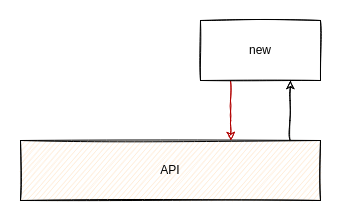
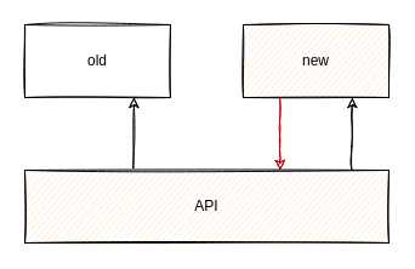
  <mxCell id="0" />
  <mxCell id="1" parent="0" />
+ <mxCell id="2" value="old" style="rounded=0;whiteSpace=wrap;html=1;sketch=1;" parent="1" vertex="1"><mxGeometry x="20" y="20" width="120" height="60" as="geometry" /></mxCell>
  <mxCell id="3" value="API" style="rounded=0;whiteSpace=wrap;html=1;sketch=1;fillColor=#ffe6cc;" parent="1" vertex="1"><mxGeometry x="20" y="140" width="300" height="60" as="geometry" /></mxCell>
+ <mxCell id="4" value="" style="endArrow=classic;html=1;sketch=1;exitX=0.298;exitY=-0.03;exitDx=0;exitDy=0;entryX=0.75;entryY=1;entryDx=0;entryDy=0;exitPerimeter=0;" parent="1" source="3" target="2" edge="1"><mxGeometry width="50" height="50" relative="1" as="geometry"><mxPoint x="130" y="110" as="sourcePoint" /><mxPoint x="180" y="60" as="targetPoint" /></mxGeometry></mxCell>
  <mxCell id="5" style="edgeStyle=orthogonalEdgeStyle;sketch=1;orthogonalLoop=1;jettySize=auto;html=1;exitX=0.898;exitY=-0.015;exitDx=0;exitDy=0;entryX=0.75;entryY=1;entryDx=0;entryDy=0;exitPerimeter=0;" parent="1" source="3" target="7" edge="1"><mxGeometry relative="1" as="geometry" /></mxCell>
  <mxCell id="6" style="edgeStyle=orthogonalEdgeStyle;sketch=1;orthogonalLoop=1;jettySize=auto;html=1;exitX=0.25;exitY=1;exitDx=0;exitDy=0;entryX=0.701;entryY=0;entryDx=0;entryDy=0;entryPerimeter=0;fillColor=#e51400;strokeColor=#B20000;" parent="1" source="7" target="3" edge="1"><mxGeometry relative="1" as="geometry" /></mxCell>
- <mxCell id="7" value="new" style="rounded=0;whiteSpace=wrap;html=1;sketch=1;" parent="1" vertex="1"><mxGeometry x="200" y="20" width="120" height="60" as="geometry" /></mxCell>
+ <mxCell id="7" value="new" style="rounded=0;whiteSpace=wrap;html=1;sketch=1;fillColor=#ffe6cc;" parent="1" vertex="1"><mxGeometry x="200" y="20" width="120" height="60" as="geometry" /></mxCell>
